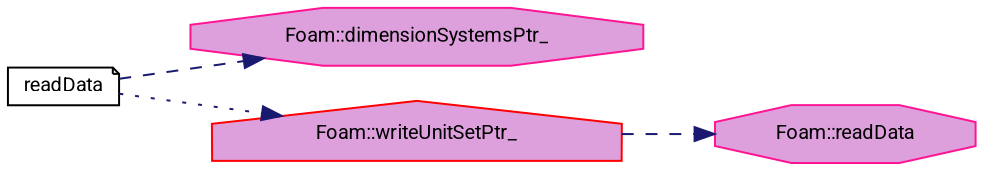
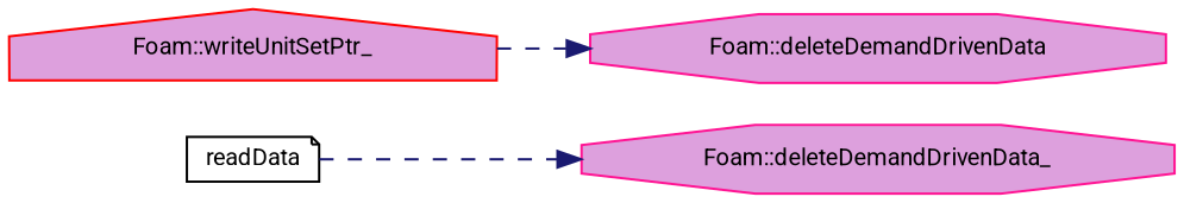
  digraph {
    fontname=Roboto
    rankdir=LR
    node [color=deeppink fillcolor=plum fontname=Roboto fontsize=10 shape=octagon style=filled]
    edge [color=midnightblue fontname=Roboto fontsize=10 labelfontname=FreeSans labelfontsize=10 style=dashed]
    n1 [color=black fillcolor=white fontcolor=black height=0.2 label=readData shape=note width=0.4]
-   n2 [height=0.2 label="Foam::dimensionSystemsPtr_" width=0.4]
+   n2 [height=0.2 label="Foam::deleteDemandDrivenData_" width=0.4]
    n3 [color=red height=0.2 label="Foam::writeUnitSetPtr_" shape=house width=0.4]
-   n4 [height=0.2 label="Foam::readData" width=0.4]
+   n4 [height=0.2 label="Foam::deleteDemandDrivenData" width=0.4]
    n1 -> n2
-   n1 -> n3 [style=dotted]
    n3 -> n4
  }
